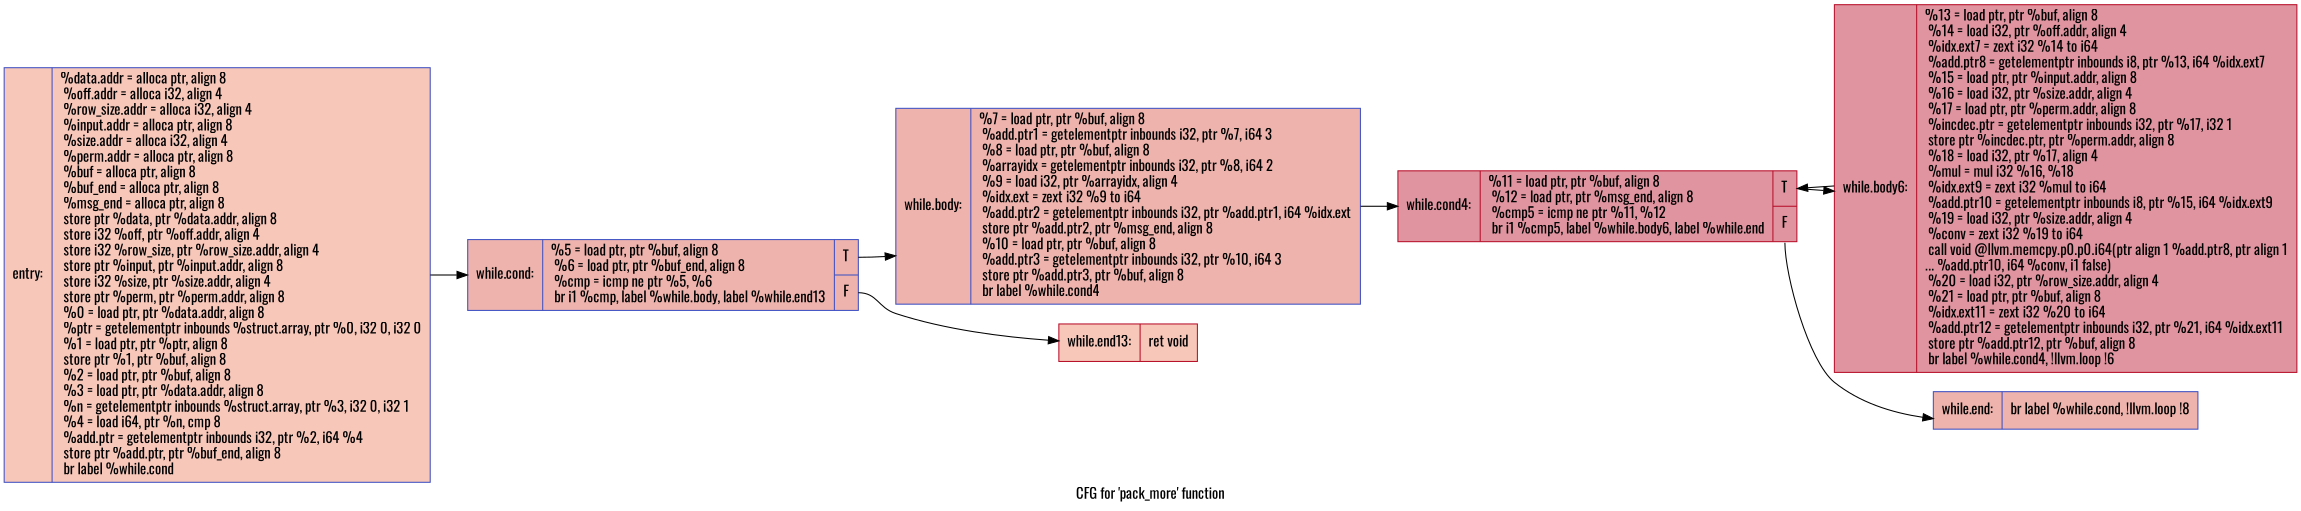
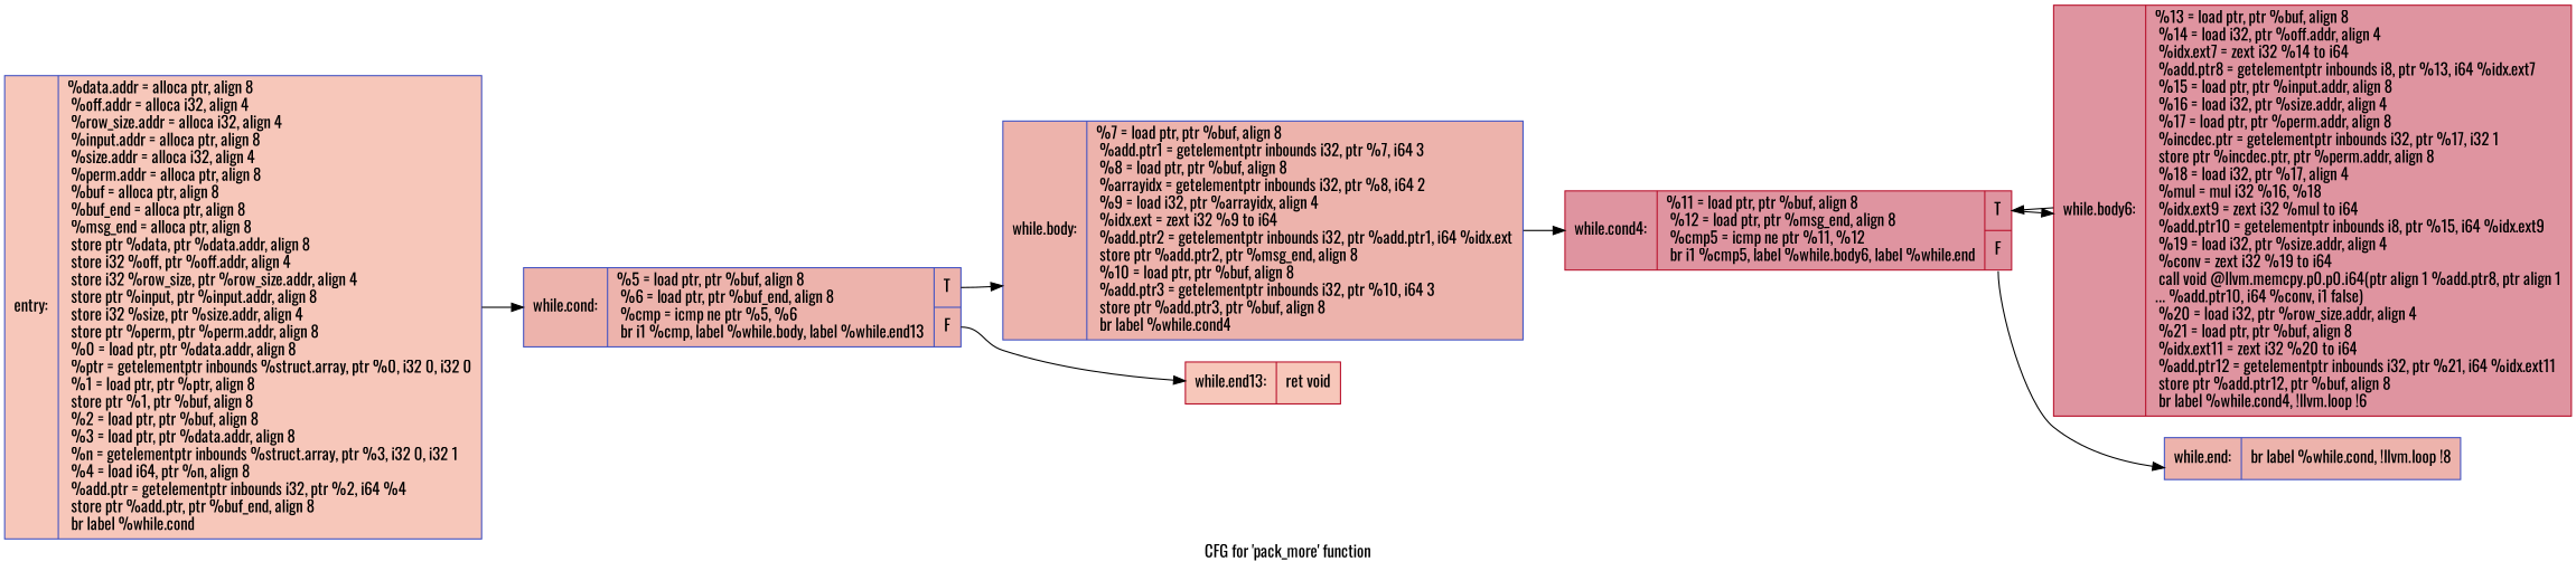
  digraph {
    fontname=Oswald
    label="CFG for 'pack_more' function"
    rankdir=LR
    node [color="#3d50c3ff" fillcolor="#d6524470" fontname=Oswald shape=record style=filled]
    edge [fontname=Oswald]
-   n1 [fillcolor="#ec7f6370" label="{entry:\l|  %data.addr = alloca ptr, align 8\l  %off.addr = alloca i32, align 4\l  %row_size.addr = alloca i32, align 4\l  %input.addr = alloca ptr, align 8\l  %size.addr = alloca i32, align 4\l  %perm.addr = alloca ptr, align 8\l  %buf = alloca ptr, align 8\l  %buf_end = alloca ptr, align 8\l  %msg_end = alloca ptr, align 8\l  store ptr %data, ptr %data.addr, align 8\l  store i32 %off, ptr %off.addr, align 4\l  store i32 %row_size, ptr %row_size.addr, align 4\l  store ptr %input, ptr %input.addr, align 8\l  store i32 %size, ptr %size.addr, align 4\l  store ptr %perm, ptr %perm.addr, align 8\l  %0 = load ptr, ptr %data.addr, align 8\l  %ptr = getelementptr inbounds %struct.array, ptr %0, i32 0, i32 0\l  %1 = load ptr, ptr %ptr, align 8\l  store ptr %1, ptr %buf, align 8\l  %2 = load ptr, ptr %buf, align 8\l  %3 = load ptr, ptr %data.addr, align 8\l  %n = getelementptr inbounds %struct.array, ptr %3, i32 0, i32 1\l  %4 = load i64, ptr %n, cmp 8\l  %add.ptr = getelementptr inbounds i32, ptr %2, i64 %4\l  store ptr %add.ptr, ptr %buf_end, align 8\l  br label %while.cond\l}"]
+   n1 [fillcolor="#ec7f6370" label="{entry:\l|  %data.addr = alloca ptr, align 8\l  %off.addr = alloca i32, align 4\l  %row_size.addr = alloca i32, align 4\l  %input.addr = alloca ptr, align 8\l  %size.addr = alloca i32, align 4\l  %perm.addr = alloca ptr, align 8\l  %buf = alloca ptr, align 8\l  %buf_end = alloca ptr, align 8\l  %msg_end = alloca ptr, align 8\l  store ptr %data, ptr %data.addr, align 8\l  store i32 %off, ptr %off.addr, align 4\l  store i32 %row_size, ptr %row_size.addr, align 4\l  store ptr %input, ptr %input.addr, align 8\l  store i32 %size, ptr %size.addr, align 4\l  store ptr %perm, ptr %perm.addr, align 8\l  %0 = load ptr, ptr %data.addr, align 8\l  %ptr = getelementptr inbounds %struct.array, ptr %0, i32 0, i32 0\l  %1 = load ptr, ptr %ptr, align 8\l  store ptr %1, ptr %buf, align 8\l  %2 = load ptr, ptr %buf, align 8\l  %3 = load ptr, ptr %data.addr, align 8\l  %n = getelementptr inbounds %struct.array, ptr %3, i32 0, i32 1\l  %4 = load i64, ptr %n, align 8\l  %add.ptr = getelementptr inbounds i32, ptr %2, i64 %4\l  store ptr %add.ptr, ptr %buf_end, align 8\l  br label %while.cond\l}"]
    n2 [label="{while.cond:\l|  %5 = load ptr, ptr %buf, align 8\l  %6 = load ptr, ptr %buf_end, align 8\l  %cmp = icmp ne ptr %5, %6\l  br i1 %cmp, label %while.body, label %while.end13\l|{<s0>T|<s1>F}}"]
    n3 [label="{while.body:\l|  %7 = load ptr, ptr %buf, align 8\l  %add.ptr1 = getelementptr inbounds i32, ptr %7, i64 3\l  %8 = load ptr, ptr %buf, align 8\l  %arrayidx = getelementptr inbounds i32, ptr %8, i64 2\l  %9 = load i32, ptr %arrayidx, align 4\l  %idx.ext = zext i32 %9 to i64\l  %add.ptr2 = getelementptr inbounds i32, ptr %add.ptr1, i64 %idx.ext\l  store ptr %add.ptr2, ptr %msg_end, align 8\l  %10 = load ptr, ptr %buf, align 8\l  %add.ptr3 = getelementptr inbounds i32, ptr %10, i64 3\l  store ptr %add.ptr3, ptr %buf, align 8\l  br label %while.cond4\l}"]
    n4 [color="#b70d28ff" fillcolor="#ec7f6370" label="{while.end13:\l|  ret void\l}"]
    n5 [color="#b70d28ff" fillcolor="#b70d2870" label="{while.cond4:\l|  %11 = load ptr, ptr %buf, align 8\l  %12 = load ptr, ptr %msg_end, align 8\l  %cmp5 = icmp ne ptr %11, %12\l  br i1 %cmp5, label %while.body6, label %while.end\l|{<s0>T|<s1>F}}"]
    n6 [color="#b70d28ff" fillcolor="#b70d2870" label="{while.body6:\l|  %13 = load ptr, ptr %buf, align 8\l  %14 = load i32, ptr %off.addr, align 4\l  %idx.ext7 = zext i32 %14 to i64\l  %add.ptr8 = getelementptr inbounds i8, ptr %13, i64 %idx.ext7\l  %15 = load ptr, ptr %input.addr, align 8\l  %16 = load i32, ptr %size.addr, align 4\l  %17 = load ptr, ptr %perm.addr, align 8\l  %incdec.ptr = getelementptr inbounds i32, ptr %17, i32 1\l  store ptr %incdec.ptr, ptr %perm.addr, align 8\l  %18 = load i32, ptr %17, align 4\l  %mul = mul i32 %16, %18\l  %idx.ext9 = zext i32 %mul to i64\l  %add.ptr10 = getelementptr inbounds i8, ptr %15, i64 %idx.ext9\l  %19 = load i32, ptr %size.addr, align 4\l  %conv = zext i32 %19 to i64\l  call void @llvm.memcpy.p0.p0.i64(ptr align 1 %add.ptr8, ptr align 1\l... %add.ptr10, i64 %conv, i1 false)\l  %20 = load i32, ptr %row_size.addr, align 4\l  %21 = load ptr, ptr %buf, align 8\l  %idx.ext11 = zext i32 %20 to i64\l  %add.ptr12 = getelementptr inbounds i32, ptr %21, i64 %idx.ext11\l  store ptr %add.ptr12, ptr %buf, align 8\l  br label %while.cond4, !llvm.loop !6\l}"]
    n7 [label="{while.end:\l|  br label %while.cond, !llvm.loop !8\l}"]
    n1 -> n2
    n2 -> n3 [tailport=s0]
    n2 -> n4 [tailport=s1]
    n3 -> n5
    n5 -> n6 [tailport=s0]
    n5 -> n7 [tailport=s1]
    n6 -> n5
  }
